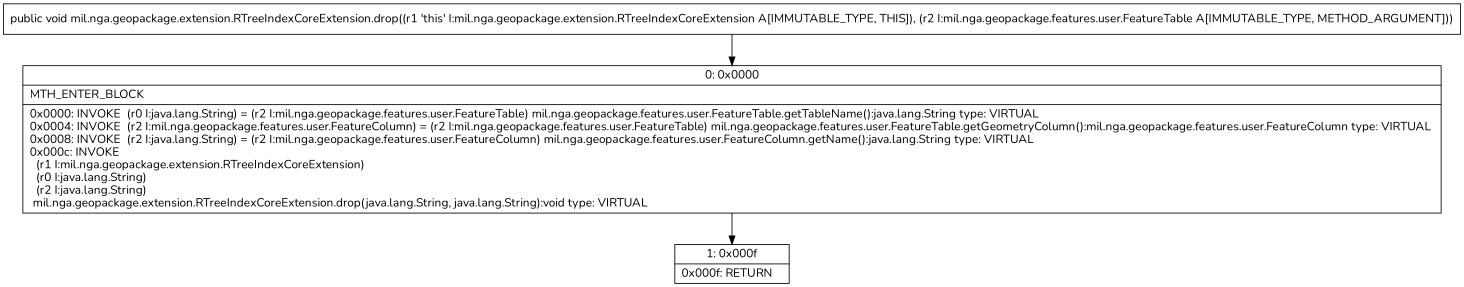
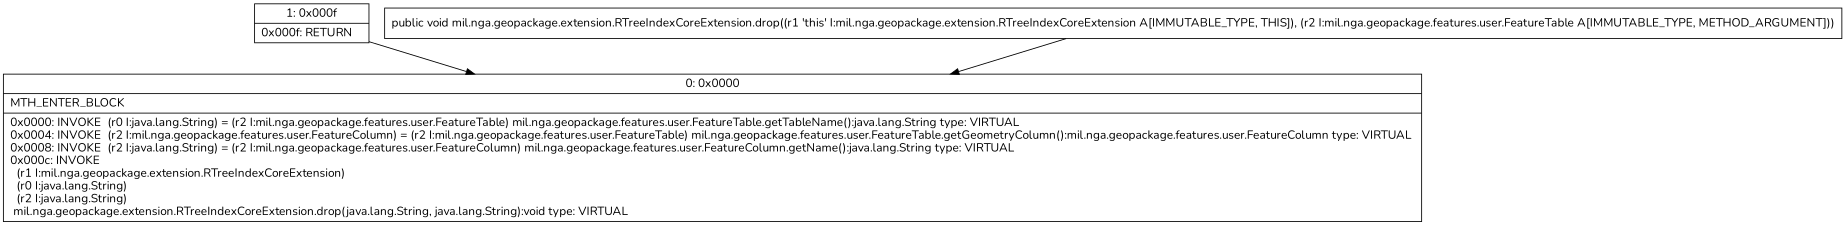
  digraph {
    fontname=Nunito
    node [shape=record fontname=Nunito]
    edge [fontname=Nunito]
    n1 [label="{0\:\ 0x0000|MTH_ENTER_BLOCK\l|0x0000: INVOKE  (r0 I:java.lang.String) = (r2 I:mil.nga.geopackage.features.user.FeatureTable) mil.nga.geopackage.features.user.FeatureTable.getTableName():java.lang.String type: VIRTUAL \l0x0004: INVOKE  (r2 I:mil.nga.geopackage.features.user.FeatureColumn) = (r2 I:mil.nga.geopackage.features.user.FeatureTable) mil.nga.geopackage.features.user.FeatureTable.getGeometryColumn():mil.nga.geopackage.features.user.FeatureColumn type: VIRTUAL \l0x0008: INVOKE  (r2 I:java.lang.String) = (r2 I:mil.nga.geopackage.features.user.FeatureColumn) mil.nga.geopackage.features.user.FeatureColumn.getName():java.lang.String type: VIRTUAL \l0x000c: INVOKE  \l  (r1 I:mil.nga.geopackage.extension.RTreeIndexCoreExtension)\l  (r0 I:java.lang.String)\l  (r2 I:java.lang.String)\l mil.nga.geopackage.extension.RTreeIndexCoreExtension.drop(java.lang.String, java.lang.String):void type: VIRTUAL \l}"]
    n2 [label="{1\:\ 0x000f|0x000f: RETURN   \l}"]
    n3 [label="{public void mil.nga.geopackage.extension.RTreeIndexCoreExtension.drop((r1 'this' I:mil.nga.geopackage.extension.RTreeIndexCoreExtension A[IMMUTABLE_TYPE, THIS]), (r2 I:mil.nga.geopackage.features.user.FeatureTable A[IMMUTABLE_TYPE, METHOD_ARGUMENT])) }"]
-   n1 -> n2
+   n2 -> n1
    n3 -> n1
  }
